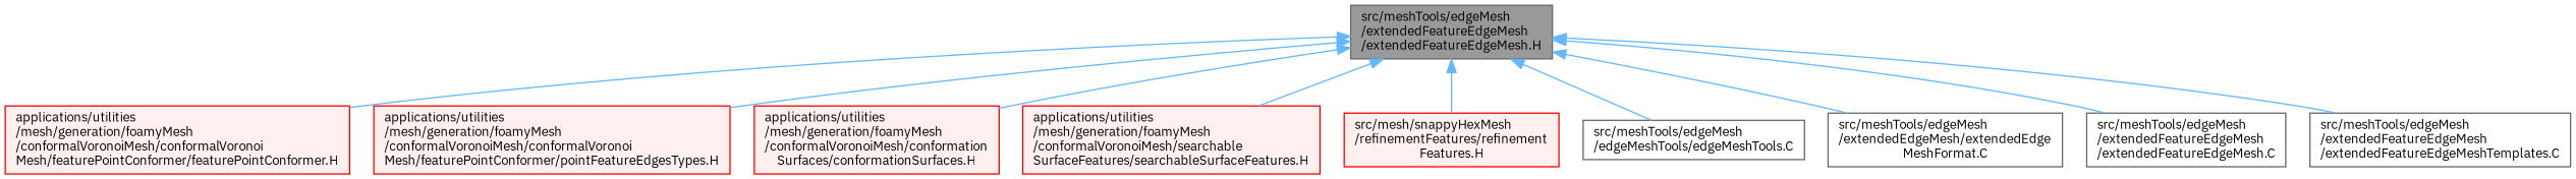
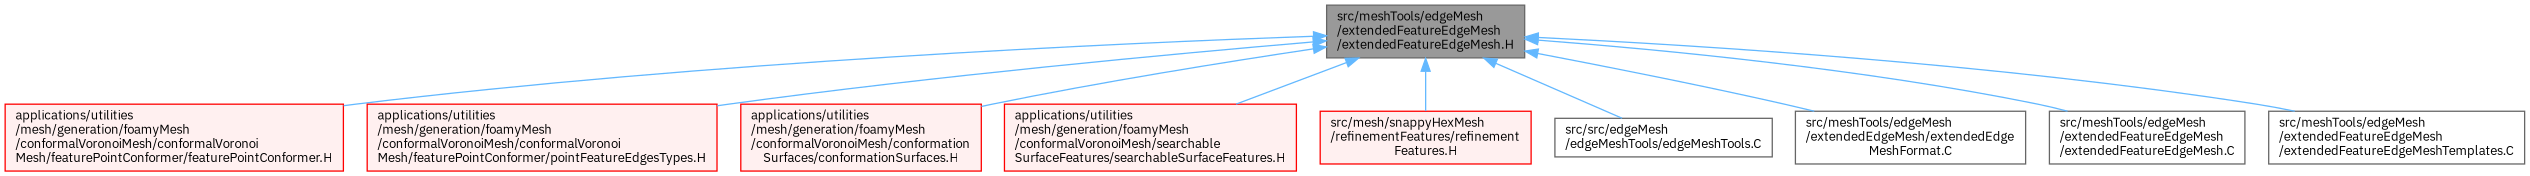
  digraph {
    fontname="IBM Plex Sans"
    node [color=red fillcolor="#FFF0F0" fontname="IBM Plex Sans" fontsize=10 shape=box style=filled]
    edge [color=steelblue1 dir=back fontname="IBM Plex Sans" fontsize=10 labelfontname=Helvetica labelfontsize=10 style=solid]
    n1 [color=gray40 fillcolor=grey60 fontcolor=black height=0.2 label="src/meshTools/edgeMesh\l/extendedFeatureEdgeMesh\l/extendedFeatureEdgeMesh.H" width=0.4]
    n2 [height=0.2 label="applications/utilities\l/mesh/generation/foamyMesh\l/conformalVoronoiMesh/conformalVoronoi\lMesh/featurePointConformer/featurePointConformer.H" width=0.4]
    n3 [height=0.2 label="applications/utilities\l/mesh/generation/foamyMesh\l/conformalVoronoiMesh/conformalVoronoi\lMesh/featurePointConformer/pointFeatureEdgesTypes.H" width=0.4]
    n4 [height=0.2 label="applications/utilities\l/mesh/generation/foamyMesh\l/conformalVoronoiMesh/conformation\lSurfaces/conformationSurfaces.H" width=0.4]
    n5 [height=0.2 label="applications/utilities\l/mesh/generation/foamyMesh\l/conformalVoronoiMesh/searchable\lSurfaceFeatures/searchableSurfaceFeatures.H" width=0.4]
    n6 [height=0.2 label="src/mesh/snappyHexMesh\l/refinementFeatures/refinement\lFeatures.H" width=0.4]
-   n7 [color=grey40 fillcolor=white height=0.2 label="src/meshTools/edgeMesh\l/edgeMeshTools/edgeMeshTools.C" width=0.4]
+   n7 [color=grey40 fillcolor=white height=0.2 label="src/src/edgeMesh\l/edgeMeshTools/edgeMeshTools.C" width=0.4]
    n8 [color=grey40 fillcolor=white height=0.2 label="src/meshTools/edgeMesh\l/extendedEdgeMesh/extendedEdge\lMeshFormat.C" width=0.4]
    n9 [color=grey40 fillcolor=white height=0.2 label="src/meshTools/edgeMesh\l/extendedFeatureEdgeMesh\l/extendedFeatureEdgeMesh.C" width=0.4]
    n10 [color=grey40 fillcolor=white height=0.2 label="src/meshTools/edgeMesh\l/extendedFeatureEdgeMesh\l/extendedFeatureEdgeMeshTemplates.C" width=0.4]
    n1 -> n2
    n1 -> n3
    n1 -> n4
    n1 -> n5
    n1 -> n6
    n1 -> n7
    n1 -> n8
    n1 -> n9
    n1 -> n10
  }
